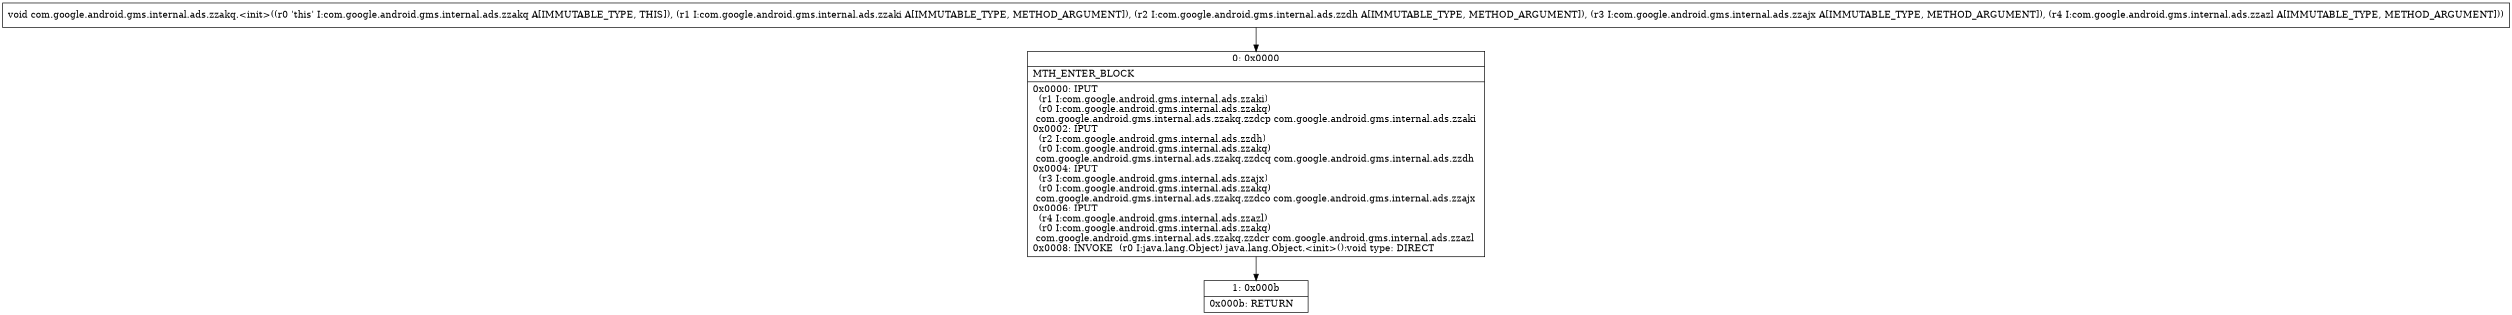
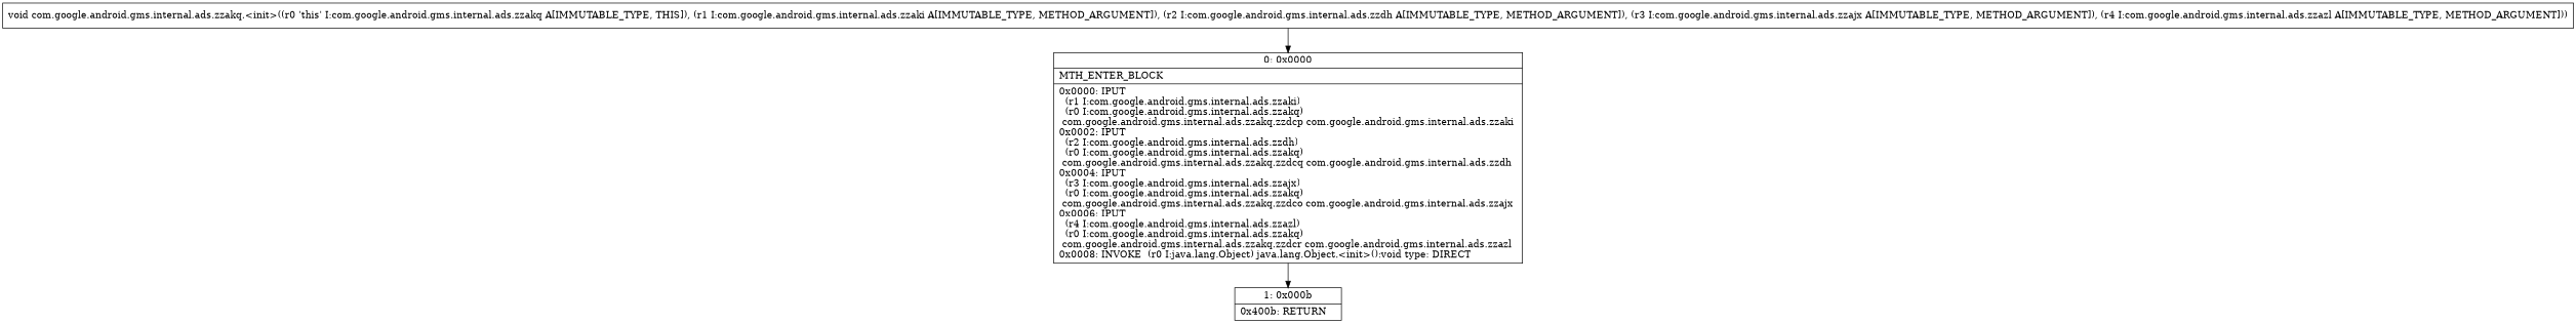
  digraph {
    node [shape=record]
    n1 [label="{0\:\ 0x0000|MTH_ENTER_BLOCK\l|0x0000: IPUT  \l  (r1 I:com.google.android.gms.internal.ads.zzaki)\l  (r0 I:com.google.android.gms.internal.ads.zzakq)\l com.google.android.gms.internal.ads.zzakq.zzdcp com.google.android.gms.internal.ads.zzaki \l0x0002: IPUT  \l  (r2 I:com.google.android.gms.internal.ads.zzdh)\l  (r0 I:com.google.android.gms.internal.ads.zzakq)\l com.google.android.gms.internal.ads.zzakq.zzdcq com.google.android.gms.internal.ads.zzdh \l0x0004: IPUT  \l  (r3 I:com.google.android.gms.internal.ads.zzajx)\l  (r0 I:com.google.android.gms.internal.ads.zzakq)\l com.google.android.gms.internal.ads.zzakq.zzdco com.google.android.gms.internal.ads.zzajx \l0x0006: IPUT  \l  (r4 I:com.google.android.gms.internal.ads.zzazl)\l  (r0 I:com.google.android.gms.internal.ads.zzakq)\l com.google.android.gms.internal.ads.zzakq.zzdcr com.google.android.gms.internal.ads.zzazl \l0x0008: INVOKE  (r0 I:java.lang.Object) java.lang.Object.\<init\>():void type: DIRECT \l}"]
-   n2 [label="{1\:\ 0x000b|0x000b: RETURN   \l}"]
+   n2 [label="{1\:\ 0x000b|0x400b: RETURN   \l}"]
    n3 [label="{void com.google.android.gms.internal.ads.zzakq.\<init\>((r0 'this' I:com.google.android.gms.internal.ads.zzakq A[IMMUTABLE_TYPE, THIS]), (r1 I:com.google.android.gms.internal.ads.zzaki A[IMMUTABLE_TYPE, METHOD_ARGUMENT]), (r2 I:com.google.android.gms.internal.ads.zzdh A[IMMUTABLE_TYPE, METHOD_ARGUMENT]), (r3 I:com.google.android.gms.internal.ads.zzajx A[IMMUTABLE_TYPE, METHOD_ARGUMENT]), (r4 I:com.google.android.gms.internal.ads.zzazl A[IMMUTABLE_TYPE, METHOD_ARGUMENT])) }"]
    n1 -> n2
    n3 -> n1
  }
